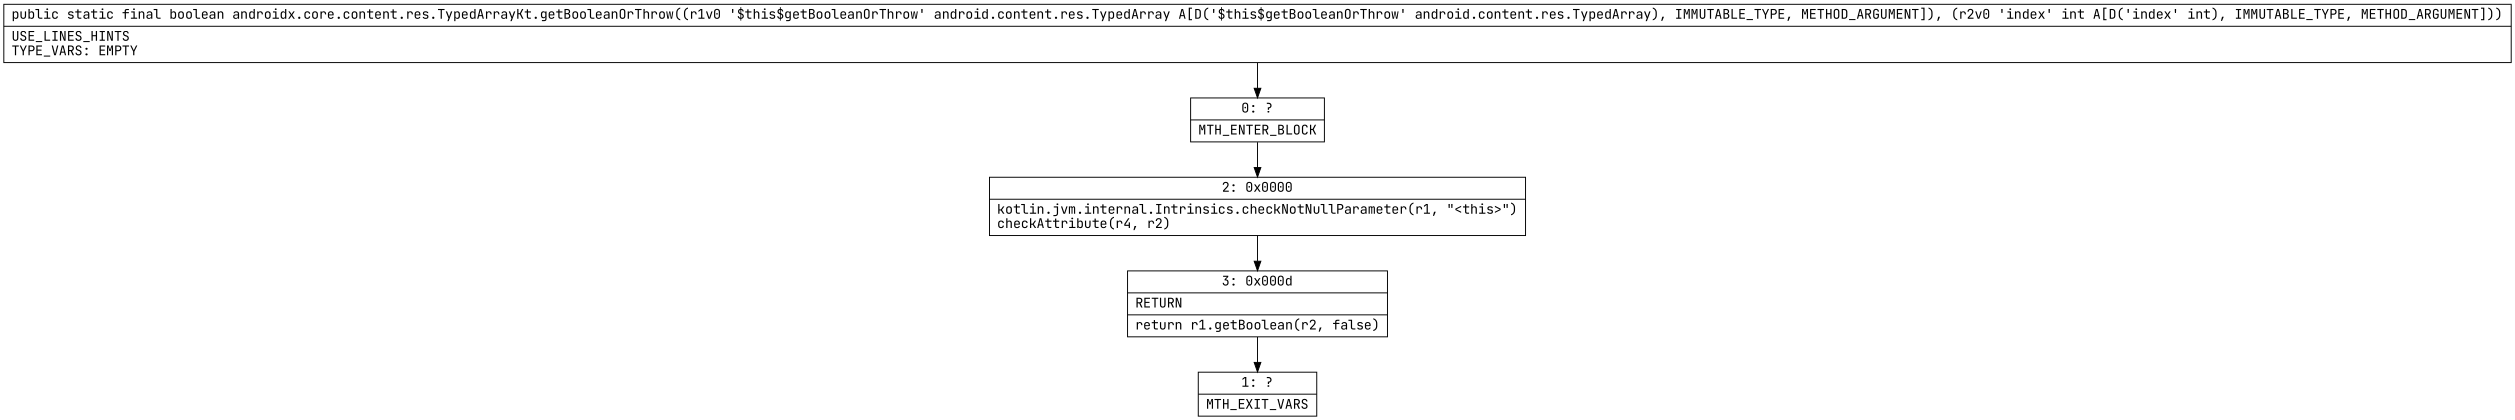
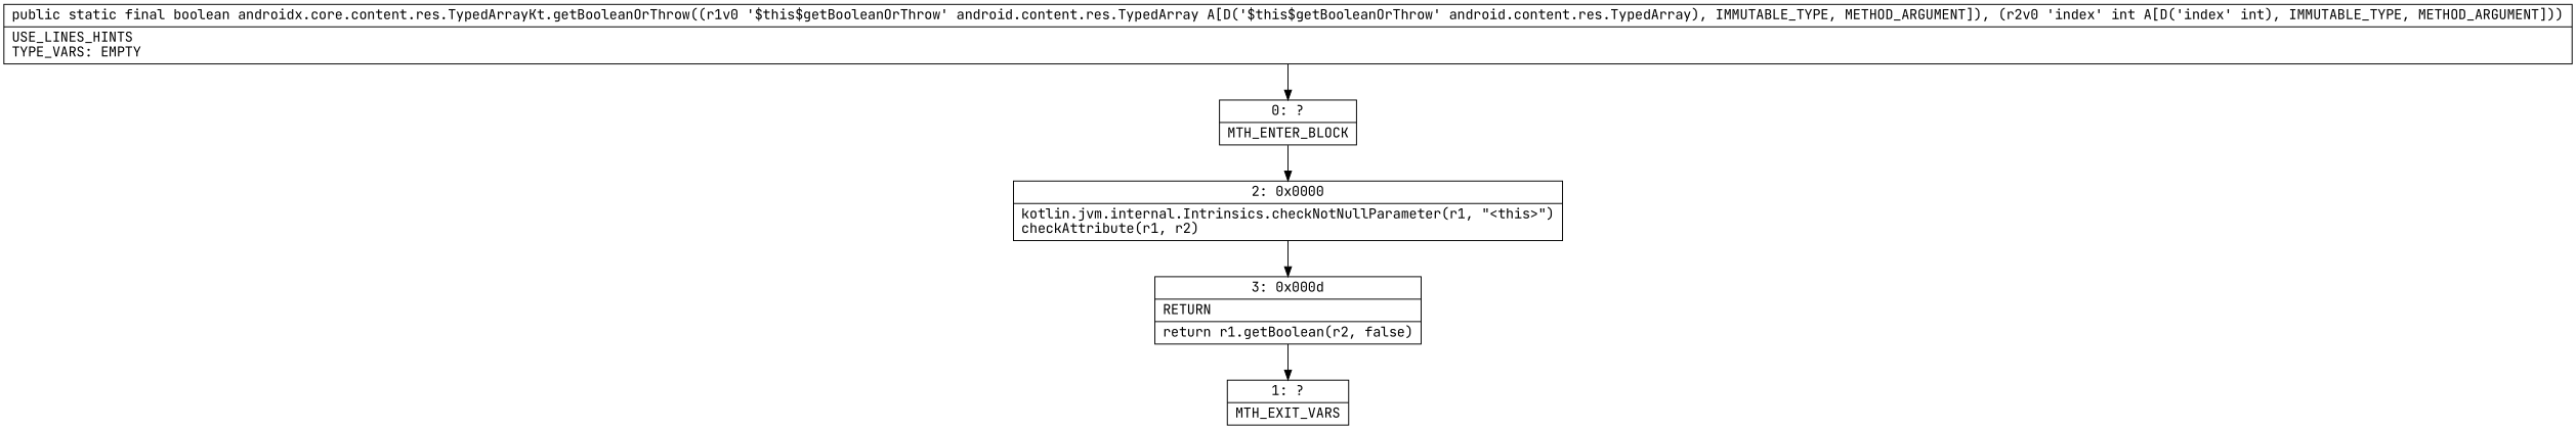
  digraph {
    fontname="JetBrains Mono"
    node [fontname="JetBrains Mono" shape=record]
    edge [fontname="JetBrains Mono"]
    n1 [label="{0\:\ ?|MTH_ENTER_BLOCK\l}"]
-   n2 [label="{2\:\ 0x0000|kotlin.jvm.internal.Intrinsics.checkNotNullParameter(r1, \"\<this\>\")\lcheckAttribute(r4, r2)\l}"]
+   n2 [label="{2\:\ 0x0000|kotlin.jvm.internal.Intrinsics.checkNotNullParameter(r1, \"\<this\>\")\lcheckAttribute(r1, r2)\l}"]
    n3 [label="{3\:\ 0x000d|RETURN\l|return r1.getBoolean(r2, false)\l}"]
    n4 [label="{1\:\ ?|MTH_EXIT_VARS\l}"]
    n5 [label="{public static final boolean androidx.core.content.res.TypedArrayKt.getBooleanOrThrow((r1v0 '$this$getBooleanOrThrow' android.content.res.TypedArray A[D('$this$getBooleanOrThrow' android.content.res.TypedArray), IMMUTABLE_TYPE, METHOD_ARGUMENT]), (r2v0 'index' int A[D('index' int), IMMUTABLE_TYPE, METHOD_ARGUMENT]))  | USE_LINES_HINTS\lTYPE_VARS: EMPTY\l}"]
    n1 -> n2
    n2 -> n3
    n3 -> n4
    n5 -> n1
  }
